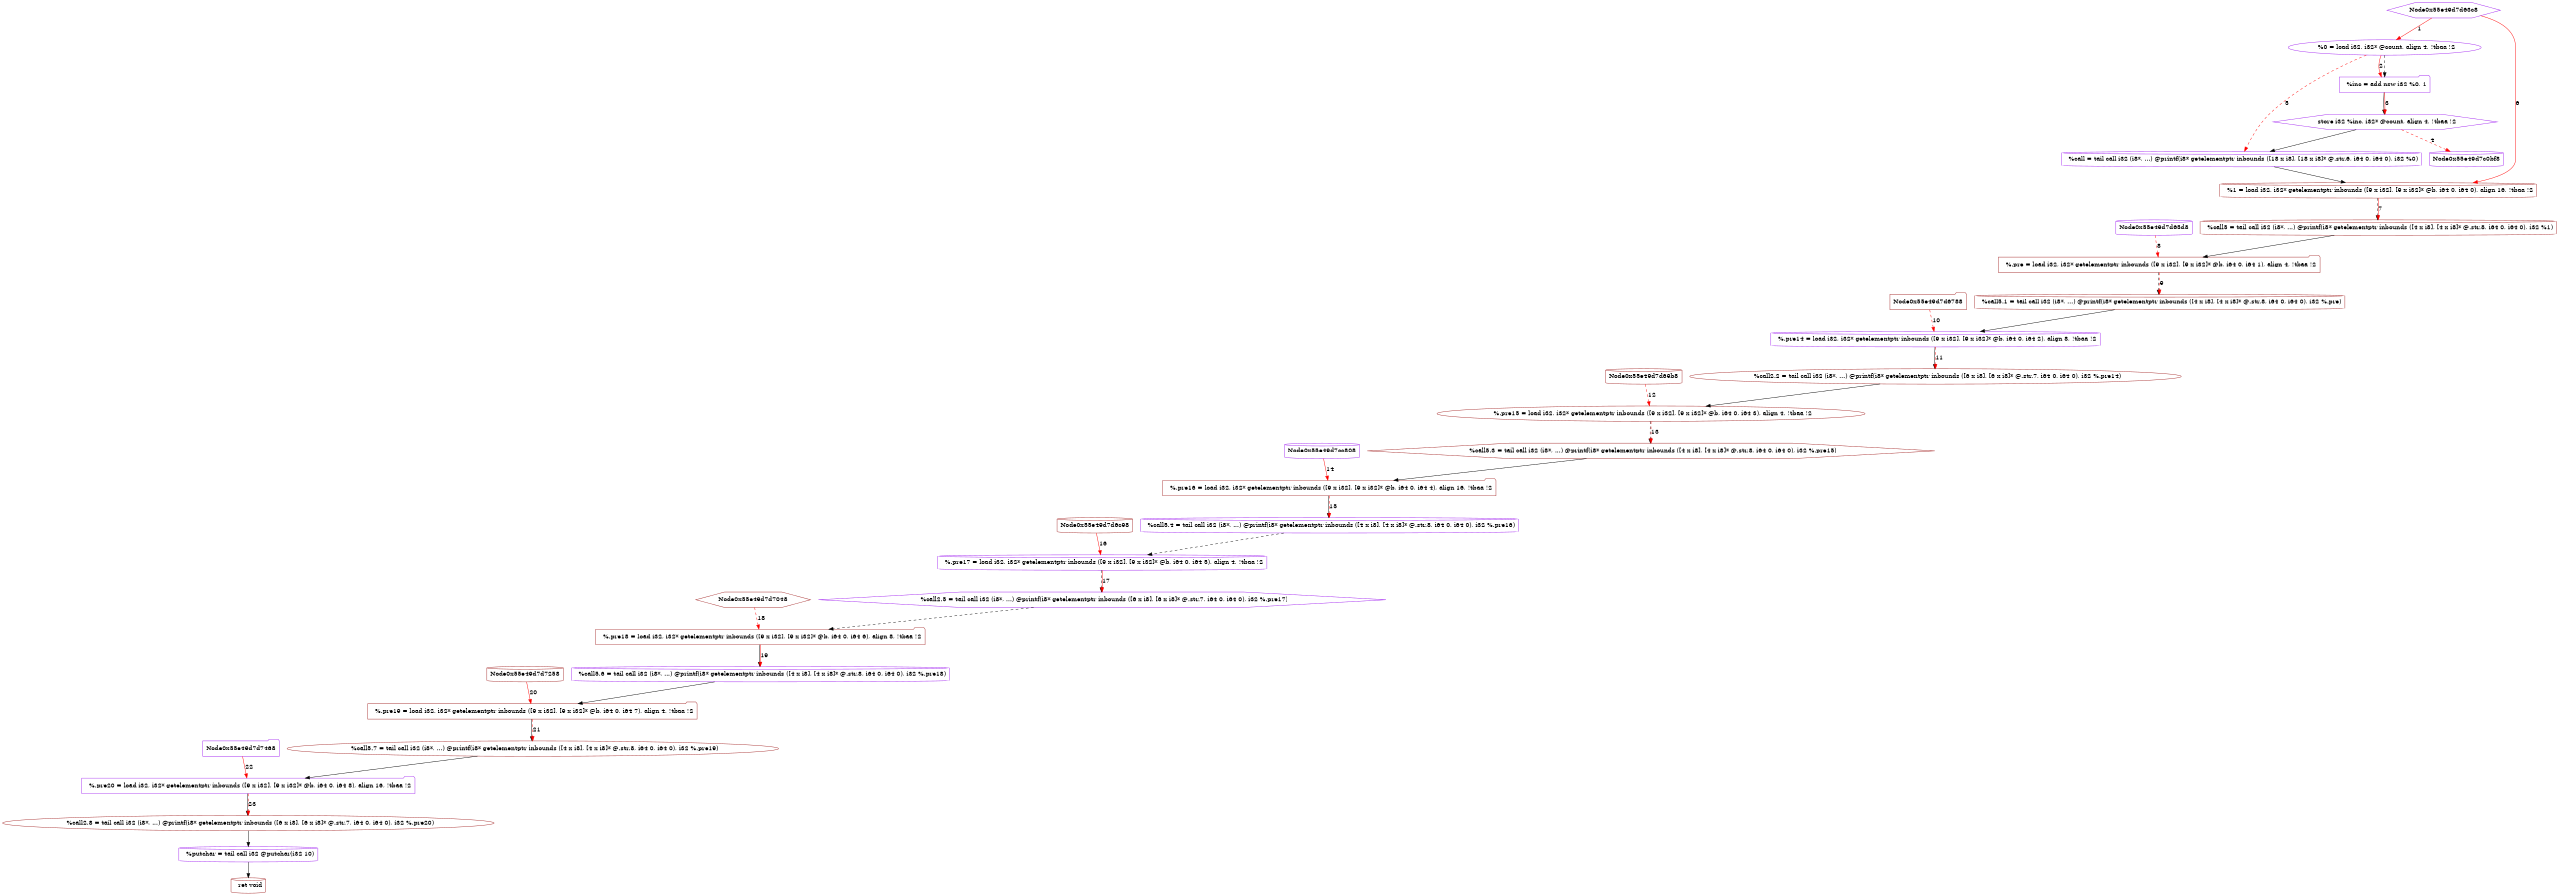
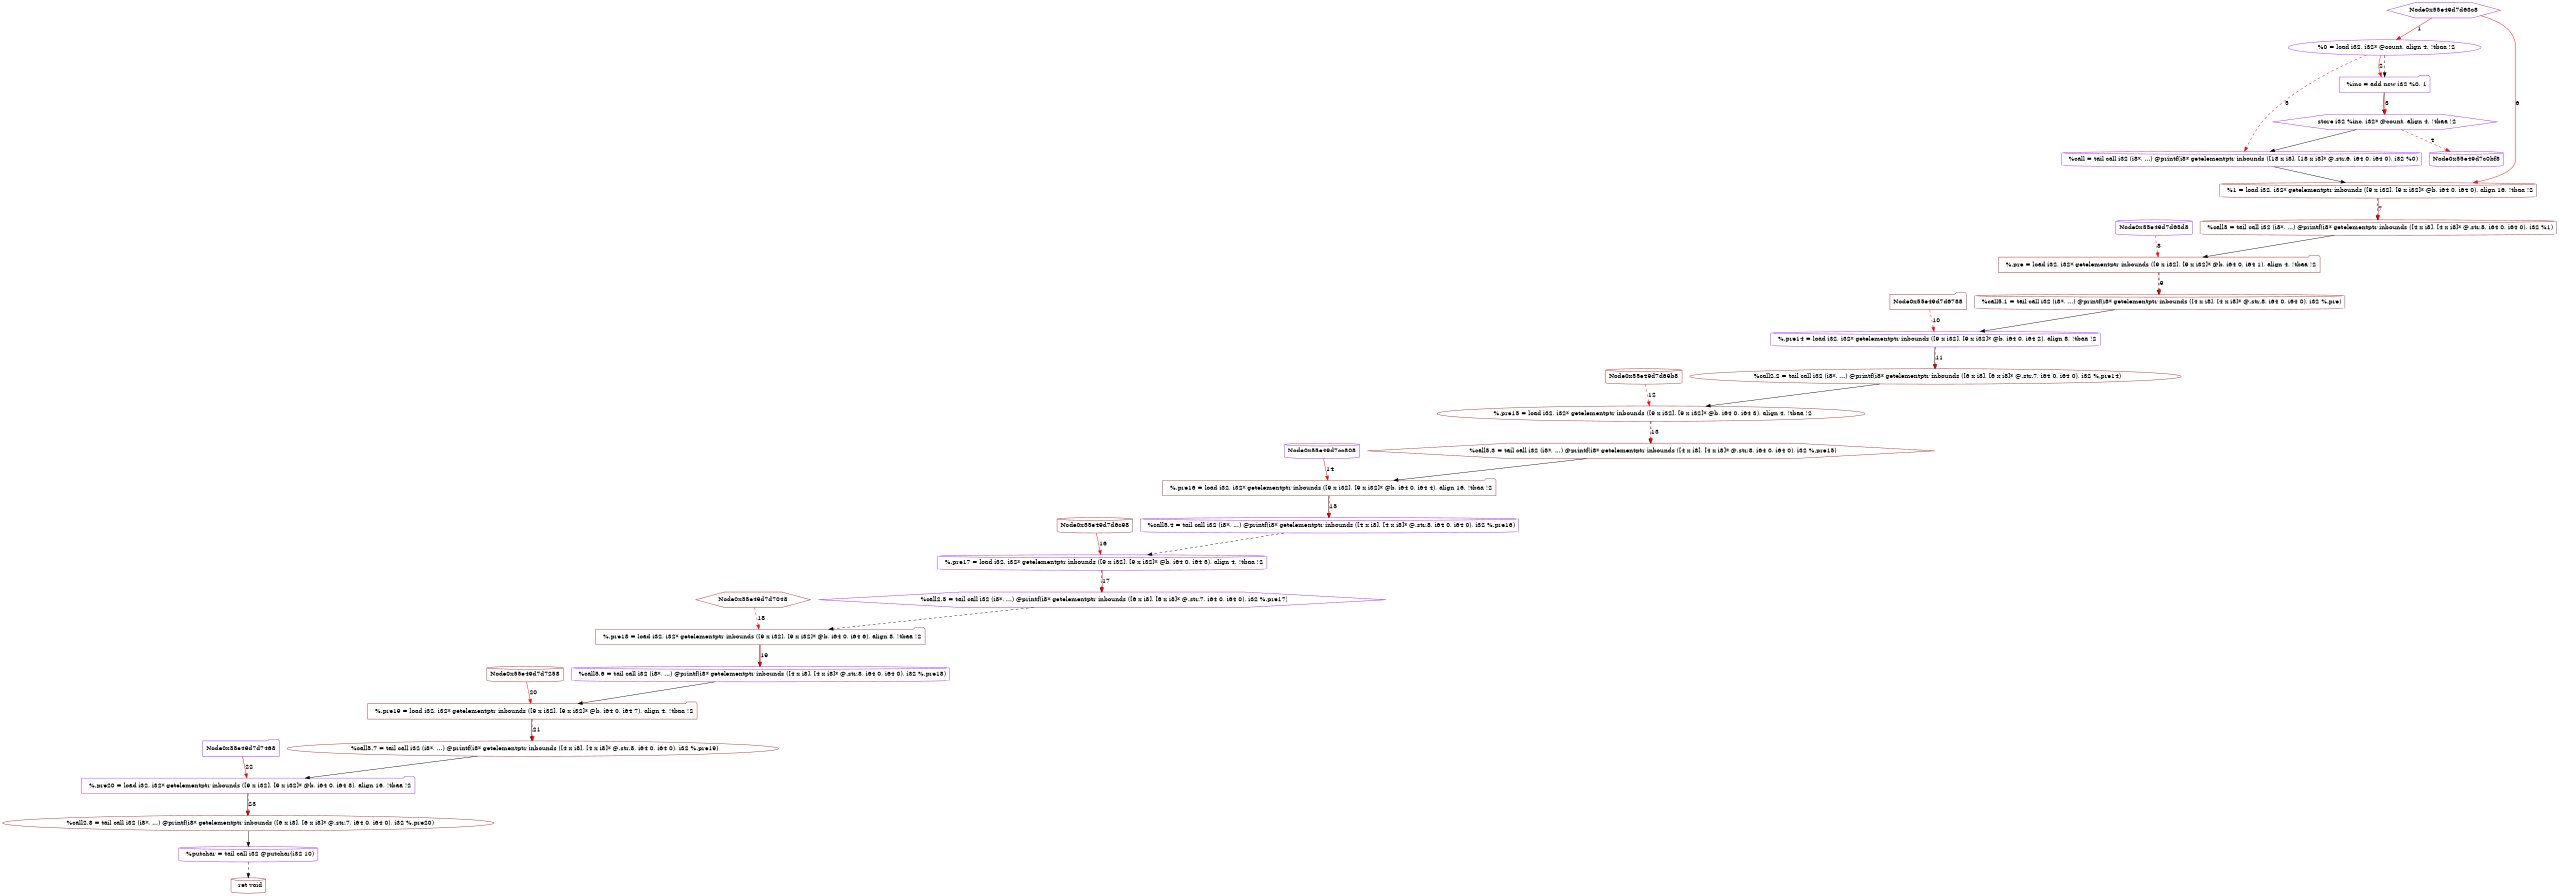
  digraph {
    node [color=brown shape=cylinder]
    edge [style=solid]
    n1 [color=purple label="  %0 = load i32, i32* @count, align 4, !tbaa !2" shape=ellipse]
    n2 [color=purple label="  %inc = add nsw i32 %0, 1" shape=folder]
    n3 [color=purple label="  %call = tail call i32 (i8*, ...) @printf(i8* getelementptr inbounds ([18 x i8], [18 x i8]* @.str.6, i64 0, i64 0), i32 %0)"]
    n4 [color=purple label="  store i32 %inc, i32* @count, align 4, !tbaa !2" shape=hexagon]
    n5 [label="  %1 = load i32, i32* getelementptr inbounds ([9 x i32], [9 x i32]* @b, i64 0, i64 0), align 16, !tbaa !2"]
    Node0x55e49d7c0bf8 [color=purple]
    n7 [label="  %call5 = tail call i32 (i8*, ...) @printf(i8* getelementptr inbounds ([4 x i8], [4 x i8]* @.str.8, i64 0, i64 0), i32 %1)"]
    n8 [label="  %.pre = load i32, i32* getelementptr inbounds ([9 x i32], [9 x i32]* @b, i64 0, i64 1), align 4, !tbaa !2" shape=folder]
    n9 [label="  %call5.1 = tail call i32 (i8*, ...) @printf(i8* getelementptr inbounds ([4 x i8], [4 x i8]* @.str.8, i64 0, i64 0), i32 %.pre)"]
    n10 [color=purple label="  %.pre14 = load i32, i32* getelementptr inbounds ([9 x i32], [9 x i32]* @b, i64 0, i64 2), align 8, !tbaa !2"]
    n11 [label="  %call2.2 = tail call i32 (i8*, ...) @printf(i8* getelementptr inbounds ([6 x i8], [6 x i8]* @.str.7, i64 0, i64 0), i32 %.pre14)" shape=ellipse]
    n12 [label="  %.pre15 = load i32, i32* getelementptr inbounds ([9 x i32], [9 x i32]* @b, i64 0, i64 3), align 4, !tbaa !2" shape=ellipse]
    n13 [label="  %call5.3 = tail call i32 (i8*, ...) @printf(i8* getelementptr inbounds ([4 x i8], [4 x i8]* @.str.8, i64 0, i64 0), i32 %.pre15)" shape=hexagon]
    n14 [label="  %.pre16 = load i32, i32* getelementptr inbounds ([9 x i32], [9 x i32]* @b, i64 0, i64 4), align 16, !tbaa !2" shape=folder]
    n15 [color=purple label="  %call5.4 = tail call i32 (i8*, ...) @printf(i8* getelementptr inbounds ([4 x i8], [4 x i8]* @.str.8, i64 0, i64 0), i32 %.pre16)"]
    n16 [color=purple label="  %.pre17 = load i32, i32* getelementptr inbounds ([9 x i32], [9 x i32]* @b, i64 0, i64 5), align 4, !tbaa !2"]
    n17 [color=purple label="  %call2.5 = tail call i32 (i8*, ...) @printf(i8* getelementptr inbounds ([6 x i8], [6 x i8]* @.str.7, i64 0, i64 0), i32 %.pre17)" shape=hexagon]
    n18 [label="  %.pre18 = load i32, i32* getelementptr inbounds ([9 x i32], [9 x i32]* @b, i64 0, i64 6), align 8, !tbaa !2" shape=folder]
    n19 [color=purple label="  %call5.6 = tail call i32 (i8*, ...) @printf(i8* getelementptr inbounds ([4 x i8], [4 x i8]* @.str.8, i64 0, i64 0), i32 %.pre18)"]
    n20 [label="  %.pre19 = load i32, i32* getelementptr inbounds ([9 x i32], [9 x i32]* @b, i64 0, i64 7), align 4, !tbaa !2" shape=folder]
    n21 [label="  %call5.7 = tail call i32 (i8*, ...) @printf(i8* getelementptr inbounds ([4 x i8], [4 x i8]* @.str.8, i64 0, i64 0), i32 %.pre19)" shape=ellipse]
    n22 [color=purple label="  %.pre20 = load i32, i32* getelementptr inbounds ([9 x i32], [9 x i32]* @b, i64 0, i64 8), align 16, !tbaa !2" shape=folder]
    n23 [label="  %call2.8 = tail call i32 (i8*, ...) @printf(i8* getelementptr inbounds ([6 x i8], [6 x i8]* @.str.7, i64 0, i64 0), i32 %.pre20)" shape=ellipse]
    n24 [color=purple label="  %putchar = tail call i32 @putchar(i32 10)"]
    n25 [label="  ret void"]
    Node0x55e49d7d63c8 [color=purple shape=hexagon]
    Node0x55e49d7d65d8 [color=purple]
    Node0x55e49d7d6788 [shape=folder]
    Node0x55e49d7d69b8
    Node0x55e49d7cc808 [color=purple]
    Node0x55e49d7d6c98
    Node0x55e49d7d7048 [shape=hexagon]
    Node0x55e49d7d7258
    Node0x55e49d7d7468 [color=purple shape=folder]
    n1 -> n2 [style=dashed]
    n1 -> n2 [color=red label=2]
    n1 -> n3 [color=red label=5 style=dashed]
    n2 -> n4
    n2 -> n4 [color=red label=3]
    n3 -> n5
    n4 -> n3
    n4 -> Node0x55e49d7c0bf8 [color=red label=4 style=dashed]
    n5 -> n7 [style=dashed]
    n5 -> n7 [color=red label=7]
    n7 -> n8
    n8 -> n9 [style=dashed]
    n8 -> n9 [color=red label=9 style=dashed]
    n9 -> n10
    n10 -> n11
    n10 -> n11 [color=red label=11 style=dashed]
    n11 -> n12
    n12 -> n13 [style=dashed]
    n12 -> n13 [color=red label=13 style=dashed]
    n13 -> n14
    n14 -> n15
    n14 -> n15 [color=red label=15 style=dashed]
    n15 -> n16 [style=dashed]
    n16 -> n17 [style=dashed]
    n16 -> n17 [color=red label=17]
    n17 -> n18 [style=dashed]
    n18 -> n19
    n18 -> n19 [color=red label=19]
    n19 -> n20
    n20 -> n21
    n20 -> n21 [color=red label=21 style=dashed]
    n21 -> n22
    n22 -> n23
    n22 -> n23 [color=red label=23 style=dashed]
    n23 -> n24
-   n24 -> n25
+   n24 -> n25 [style=dashed]
    Node0x55e49d7d63c8 -> n1 [color=red label=1]
    Node0x55e49d7d63c8 -> n5 [color=red label=6]
    Node0x55e49d7d65d8 -> n8 [color=red label=8 style=dashed]
    Node0x55e49d7d6788 -> n10 [color=red label=10 style=dashed]
    Node0x55e49d7d69b8 -> n12 [color=red label=12 style=dashed]
    Node0x55e49d7cc808 -> n14 [color=red label=14]
    Node0x55e49d7d6c98 -> n16 [color=red label=16]
    Node0x55e49d7d7048 -> n18 [color=red label=18 style=dashed]
    Node0x55e49d7d7258 -> n20 [color=red label=20]
    Node0x55e49d7d7468 -> n22 [color=red label=22]
  }
